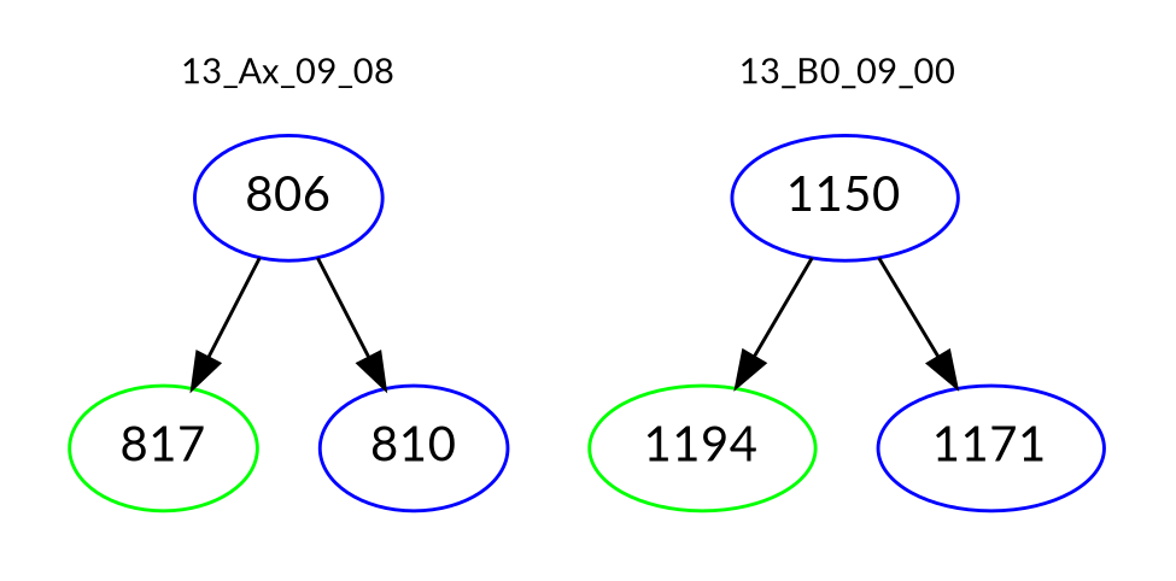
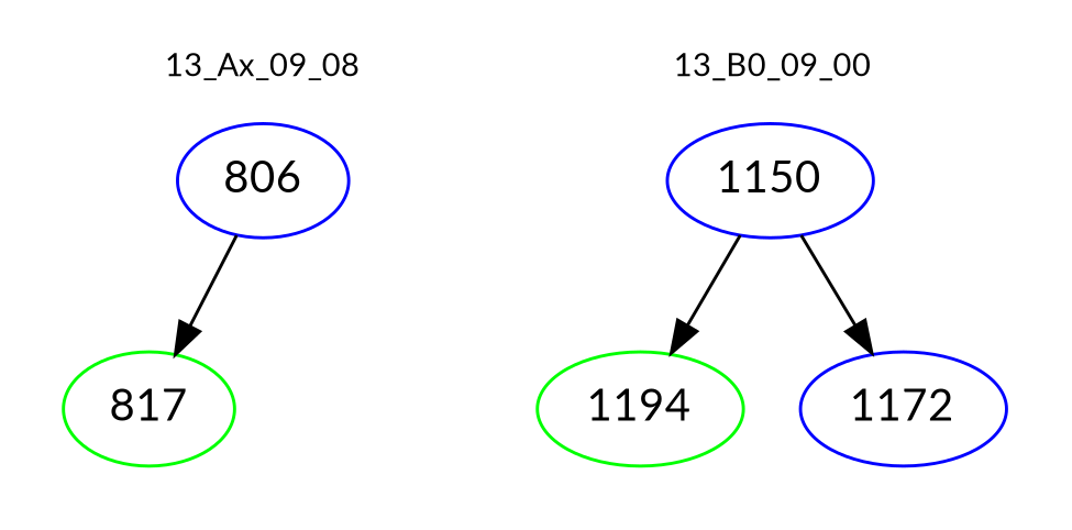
  digraph {
    fontname=Lato
    node [color=blue fontname=Lato]
    edge [color=black fontname=Lato]
    n1 [label=806]
    n2 [color=green label=817]
-   n3 [label=810]
    n4 [label=1150]
    n5 [color=green label=1194]
-   n6 [label=1171]
+   n6 [label=1172]
    subgraph cluster_1 {
      color=white
      fontsize=10
      label="13_Ax_09_08"
      n1
      n2
-     n3
    }
    subgraph cluster_2 {
      color=white
      fontsize=10
      label="13_B0_09_00"
      n4
      n5
      n6
    }
    n1 -> n2
-   n1 -> n3
    n4 -> n5
    n4 -> n6
  }
